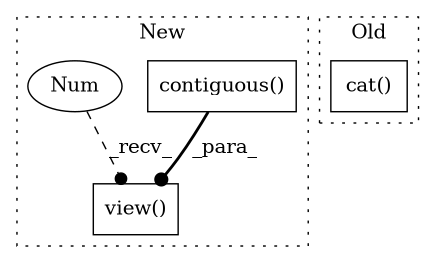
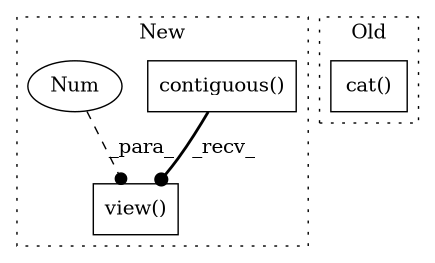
  digraph {
    node [a=75 shape=box]
    edge [arrowhead=dot]
    n1 [l=15 label="contiguous()" s=11900]
    n2 [l="21,1" label="view()" s="11900,11934"]
    n3 [a=76 l=2 label=Num s=11932 shape=ellipse]
    n4 [l="10,10" label="cat()" s="10580,10592"]
    subgraph cluster_1 {
      label=New
      style=dotted
      n1
      n2
      n3
    }
    subgraph cluster_2 {
      label=Old
      style=dotted
      n4
    }
-   n1 -> n2 [label=_para_ style=bold]
-   n3 -> n2 [label=_recv_ style=dashed]
+   n1 -> n2 [label=_recv_ style=bold]
+   n3 -> n2 [label=_para_ style=dashed]
  }
